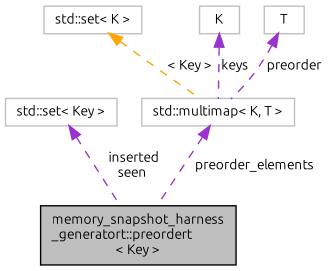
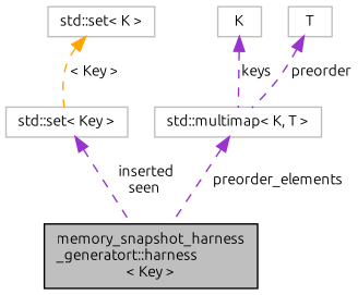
  digraph {
    fontname=Ubuntu
    node [color=grey75 fontname=Ubuntu fontsize=10 shape=record]
    edge [color=darkorchid3 dir=back fontname=Ubuntu fontsize=10 labelfontname=Helvetica labelfontsize=10 style=dashed]
-   n1 [color=black fillcolor=grey75 fontcolor=black height=0.2 label="memory_snapshot_harness\l_generatort::preordert\l\< Key \>" style=filled width=0.4]
+   n1 [color=black fillcolor=grey75 fontcolor=black height=0.2 label="memory_snapshot_harness\l_generatort::harness\l\< Key \>" style=filled width=0.4]
    n2 [height=0.2 label="std::set\< Key \>" width=0.4]
    n3 [height=0.2 label="std::set\< K \>" width=0.4]
    n4 [height=0.2 label=K width=0.4]
    n5 [height=0.2 label="std::multimap\< K, T \>" width=0.4]
    n6 [height=0.2 label=T width=0.4]
    n2 -> n1 [label=" inserted\nseen"]
-   n3 -> n5 [color=orange label=" \< Key \>"]
+   n3 -> n2 [color=orange label=" \< Key \>"]
    n4 -> n5 [label=" keys"]
    n5 -> n1 [label=" preorder_elements"]
    n6 -> n5 [label=" preorder"]
  }
